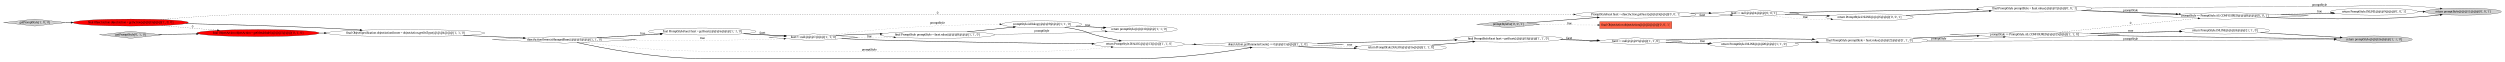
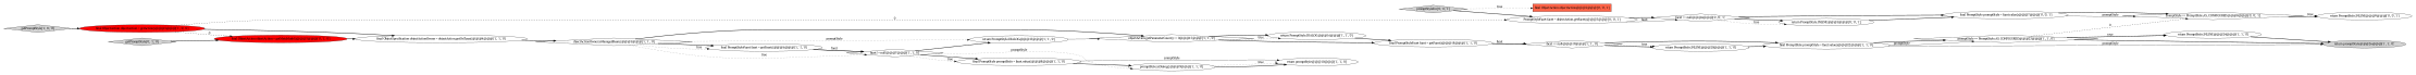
  digraph {
    fontname="PT Serif"
    rankdir=LR
    node [fillcolor=white fontname="PT Serif" shape=ellipse style=filled]
    edge [fontname="PT Serif" style=bold]
    n1 [fillcolor=red label="final ObjectAction objectAction = getAction()@@@3@@@['1', '0', '0']"]
    n2 [label="PromptStyleFacet facet = objectAction.getFacet()@@@3@@@['0', '0', '1']"]
    n3 [label="final ObjectSpecification objectActionOwner = objectAction.getOnType()@@@4@@@['1', '1', '0']"]
    n4 [fillcolor=red label="final ObjectAction objectAction = getMetaModel()@@@3@@@['0', '1', '0']"]
    n5 [label="facet == null@@@4@@@['0', '0', '1']" shape=diamond]
    n6 [label="objectActionOwner.isManagedBean()@@@5@@@['1', '1', '0']" shape=diamond]
    n7 [label="return PromptStyle.DIALOG@@@13@@@['1', '1', '0']"]
    n8 [label="objectAction.getParameterCount() == 0@@@15@@@['1', '1', '0']" shape=diamond]
    n9 [label="return PromptStyle.DIALOG@@@16@@@['1', '1', '0']"]
    n10 [label="final PromptStyleFacet facet = getFacet()@@@18@@@['1', '1', '0']"]
    n11 [label="facet != null@@@7@@@['1', '1', '0']" shape=diamond]
    n12 [label="promptStyle.isDialog()@@@9@@@['1', '1', '0']"]
    n13 [label="final PromptStyle promptStyle = facet.value()@@@8@@@['1', '1', '0']"]
    n14 [label="return promptStyle@@@10@@@['1', '1', '0']"]
    n15 [label="facet == null@@@19@@@['1', '1', '0']" shape=diamond]
    n16 [label="return PromptStyle.INLINE@@@20@@@['1', '1', '0']"]
    n17 [label="final PromptStyle promptStyle = facet.value()@@@22@@@['1', '1', '0']"]
    n18 [label="promptStyle == PromptStyle.AS_CONFIGURED@@@23@@@['1', '1', '0']" shape=diamond]
    n19 [fillcolor=lightgray label="return promptStyle@@@26@@@['1', '1', '0']"]
    n20 [label="final PromptStyle promptStyle = facet.value()@@@7@@@['0', '0', '1']"]
    n21 [label="promptStyle == PromptStyle.AS_CONFIGURED@@@8@@@['0', '0', '1']" shape=diamond]
-   n22 [fillcolor=lightgray label="return promptStyle@@@11@@@['0', '0', '1']"]
    n23 [label="return PromptStyle.INLINE@@@9@@@['0', '0', '1']"]
    n24 [label="final PromptStyleFacet facet = getFacet()@@@6@@@['1', '1', '0']"]
    n25 [label="return PromptStyle.INLINE@@@5@@@['0', '0', '1']"]
    n26 [fillcolor=lightgray label="promptStyleFor['0', '0', '1']" shape=diamond]
    n27 [fillcolor=tomato label="final ObjectAction objectAction@@@2@@@['0', '0', '1']" shape=box]
    n28 [fillcolor=lightgray label="getPromptStyle['0', '1', '0']" shape=diamond]
    n29 [label="return PromptStyle.INLINE@@@24@@@['1', '1', '0']"]
    n30 [fillcolor=lightgray label="getPromptStyle['1', '0', '0']" shape=diamond]
    n1 -> n2 [label=0 style=dashed]
    n1 -> n3
    n1 -> n4 [label=0 style=dashed]
    n2 -> n5
    n2 -> n5 [label=facet style=solid]
    n3 -> n6
    n4 -> n3
    n5 -> n20
    n5 -> n25
    n5 -> n25 [label=true style=dotted]
    n6 -> n7 [label=promptStyle style=dotted]
    n6 -> n8
    n6 -> n11 [label=true style=dotted]
    n6 -> n24
    n6 -> n24 [label=true style=dotted]
    n7 -> n8 [style=solid]
    n8 -> n9
    n8 -> n9 [label=true style=dotted]
    n8 -> n10
    n9 -> n10
    n10 -> n15
    n10 -> n15 [label=facet style=solid]
    n11 -> n7
    n11 -> n12 [label=promptStyle style=dotted]
    n11 -> n13
    n11 -> n13 [label=true style=dotted]
-   n12 -> n7
    n12 -> n14
    n12 -> n14 [label=true style=dotted]
    n13 -> n12
    n13 -> n14 [label=promptStyle style=solid]
    n15 -> n16 [label=true style=dotted]
    n15 -> n16
    n15 -> n17
    n16 -> n17
    n17 -> n18 [label=promptStyle style=solid]
    n17 -> n18
    n17 -> n19 [label=promptStyle style=solid]
    n18 -> n19
    n18 -> n21 [label=0 style=dashed]
    n18 -> n29
    n18 -> n29 [label=true style=dotted]
    n20 -> n21
    n20 -> n21 [label=promptStyle style=solid]
-   n20 -> n22 [label=promptStyle style=solid]
-   n21 -> n22
    n21 -> n23 [label=true style=dotted]
    n21 -> n23
-   n23 -> n22
    n24 -> n11
    n24 -> n11 [label=facet style=solid]
    n25 -> n20
    n26 -> n2
    n26 -> n27 [label=true style=dotted]
    n28 -> n4
    n29 -> n19
    n30 -> n1
  }
